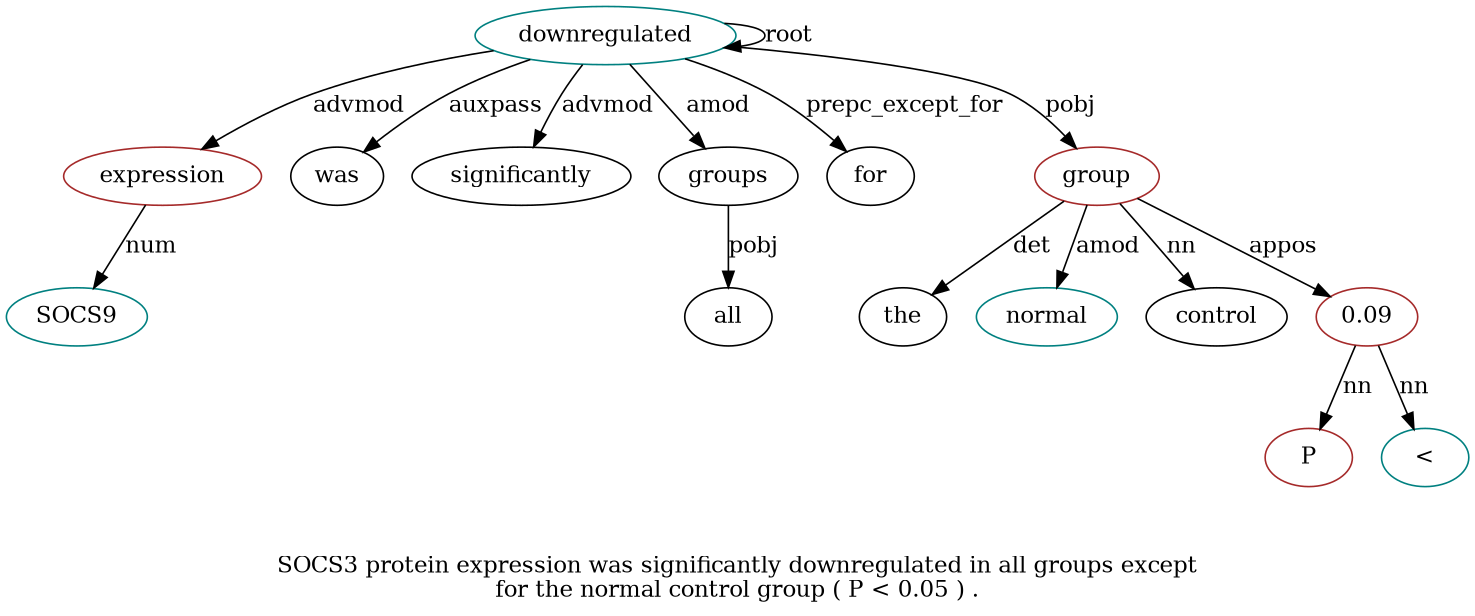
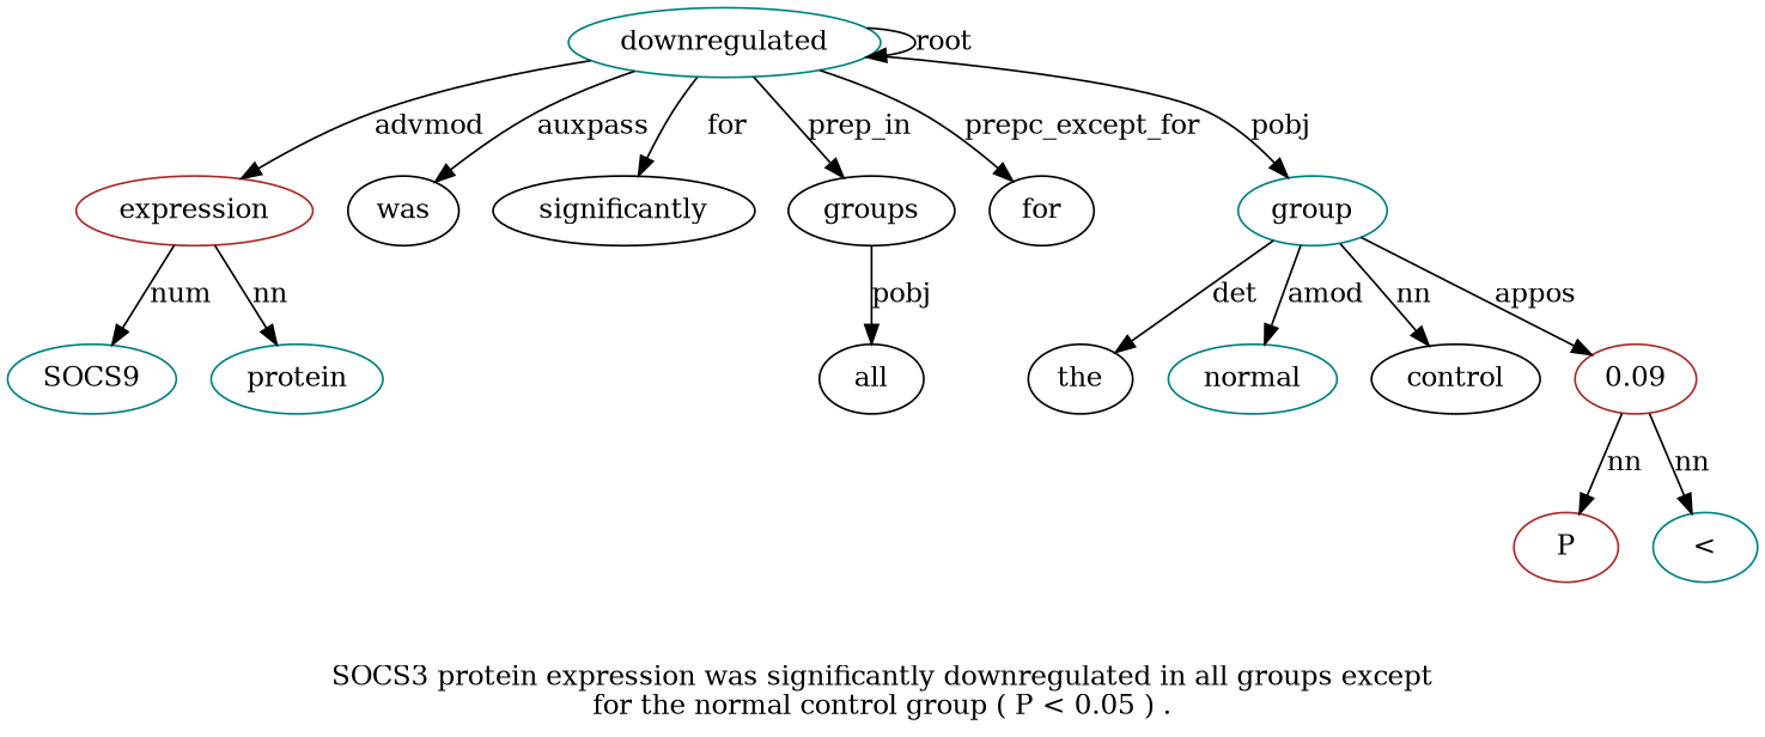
  digraph {
    label="SOCS3 protein expression was significantly downregulated in all groups except\nfor the normal control group ( P < 0.05 ) ."
    node [color=black fillcolor=white style=filled]
    n1 [color=brown label=expression]
    n2 [color=teal label=SOCS9]
+   n3 [color=teal label=protein]
    n4 [color=teal label=downregulated]
    n5 [label=was]
    n6 [label=significantly]
    n7 [label=groups]
    n8 [label=for]
-   n9 [color=brown label=group]
+   n9 [color=teal label=group]
    n10 [label=all]
    n11 [label=the]
    n12 [color=teal label=normal]
    n13 [label=control]
    n14 [color=brown label=0.09]
    n15 [color=brown label=P]
    n16 [color=teal label="<"]
    n1 -> n2 [label=num]
+   n1 -> n3 [label=nn]
    n4 -> n1 [label=advmod]
    n4 -> n4 [label=root]
    n4 -> n5 [label=auxpass]
-   n4 -> n6 [label=advmod]
-   n4 -> n7 [label=amod]
+   n4 -> n6 [label=for]
+   n4 -> n7 [label=prep_in]
    n4 -> n8 [label=prepc_except_for]
    n4 -> n9 [label=pobj]
    n7 -> n10 [label=pobj]
    n9 -> n11 [label=det]
    n9 -> n12 [label=amod]
    n9 -> n13 [label=nn]
    n9 -> n14 [label=appos]
    n14 -> n15 [label=nn]
    n14 -> n16 [label=nn]
  }
